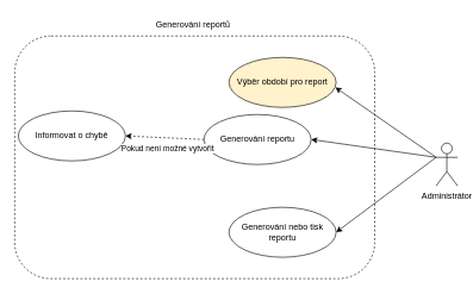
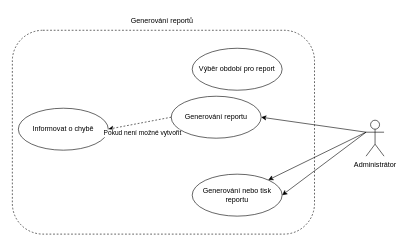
  <mxCell id="0" />
  <mxCell id="1" parent="0" />
  <mxCell id="2" value="Administrátor" style="shape=umlActor;verticalLabelPosition=bottom;verticalAlign=top;html=1;outlineConnect=0;" vertex="1" parent="1"><mxGeometry x="610" y="200" width="30" height="60" as="geometry" /></mxCell>
  <mxCell id="3" value="" style="rounded=1;whiteSpace=wrap;html=1;dashed=1;" vertex="1" parent="1"><mxGeometry x="20" y="50" width="504" height="340" as="geometry" /></mxCell>
- <mxCell id="4" value="Výběr období pro report" style="ellipse;whiteSpace=wrap;html=1;fillColor=#fff2cc;" vertex="1" parent="1"><mxGeometry x="320" y="80" width="150" height="70" as="geometry" /></mxCell>
+ <mxCell id="4" value="Výběr období pro report" style="ellipse;whiteSpace=wrap;html=1;" vertex="1" parent="1"><mxGeometry x="320" y="80" width="150" height="70" as="geometry" /></mxCell>
  <mxCell id="5" value="Generování reportu" style="ellipse;whiteSpace=wrap;html=1;" vertex="1" parent="1"><mxGeometry x="285" y="160" width="150" height="70" as="geometry" /></mxCell>
  <mxCell id="6" value="Generování nebo tisk reportu" style="ellipse;whiteSpace=wrap;html=1;" vertex="1" parent="1"><mxGeometry x="320" y="290" width="150" height="70" as="geometry" /></mxCell>
- <mxCell id="7" value="Informovat o chybě" style="ellipse;whiteSpace=wrap;html=1;" vertex="1" parent="1"><mxGeometry x="25" y="155" width="150" height="70" as="geometry" /></mxCell>
+ <mxCell id="7" value="Informovat o chybě" style="ellipse;whiteSpace=wrap;html=1;" vertex="1" parent="1"><mxGeometry x="30" y="180" width="150" height="70" as="geometry" /></mxCell>
  <mxCell id="8" value="" style="endArrow=classic;html=1;rounded=0;entryX=1;entryY=0.5;entryDx=0;entryDy=0;" edge="1" parent="1" target="6"><mxGeometry width="50" height="50" relative="1" as="geometry"><mxPoint x="610" y="220" as="sourcePoint" /><mxPoint x="510" y="240" as="targetPoint" /></mxGeometry></mxCell>
  <mxCell id="9" value="" style="endArrow=classic;html=1;rounded=0;entryX=1;entryY=0.5;entryDx=0;entryDy=0;" edge="1" parent="1" target="5"><mxGeometry width="50" height="50" relative="1" as="geometry"><mxPoint x="610" y="220" as="sourcePoint" /><mxPoint x="510" y="240" as="targetPoint" /></mxGeometry></mxCell>
- <mxCell id="10" value="" style="endArrow=classic;html=1;rounded=0;entryX=0.993;entryY=0.6;entryDx=0;entryDy=0;entryPerimeter=0;exitX=0;exitY=0.333;exitDx=0;exitDy=0;exitPerimeter=0;" edge="1" parent="1" source="2" target="4"><mxGeometry width="50" height="50" relative="1" as="geometry"><mxPoint x="460" y="290" as="sourcePoint" /><mxPoint x="510" y="240" as="targetPoint" /></mxGeometry></mxCell>
+ <mxCell id="10" value="" style="endArrow=classic;html=1;rounded=0;exitX=0;exitY=0.333;exitDx=0;exitDy=0;exitPerimeter=0;" edge="1" parent="1" source="2" target="6"><mxGeometry width="50" height="50" relative="1" as="geometry"><mxPoint x="460" y="290" as="sourcePoint" /><mxPoint x="510" y="240" as="targetPoint" /></mxGeometry></mxCell>
  <mxCell id="11" value="" style="endArrow=classic;html=1;rounded=0;dashed=1;entryX=1;entryY=0.5;entryDx=0;entryDy=0;exitX=0;exitY=0.5;exitDx=0;exitDy=0;" edge="1" parent="1" source="5" target="7"><mxGeometry width="50" height="50" relative="1" as="geometry"><mxPoint x="180" y="370" as="sourcePoint" /><mxPoint x="230" y="320" as="targetPoint" /><Array as="points" /></mxGeometry></mxCell>
  <mxCell id="12" value="Pokud není možné vytvořit" style="edgeLabel;html=1;align=center;verticalAlign=middle;resizable=0;points=[];" vertex="1" connectable="0" parent="11"><mxGeometry x="0.175" y="1" relative="1" as="geometry"><mxPoint x="13" y="14" as="offset" /></mxGeometry></mxCell>
  <mxCell id="13" value="Generování reportů" style="text;html=1;align=center;verticalAlign=middle;whiteSpace=wrap;rounded=0;" vertex="1" parent="1"><mxGeometry x="180" y="20" width="180" height="30" as="geometry" /></mxCell>
